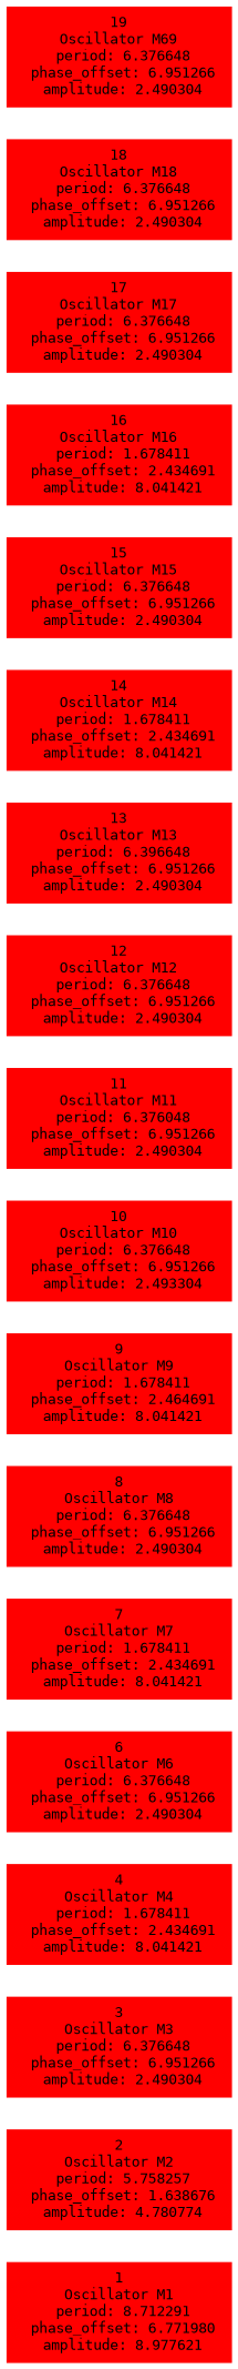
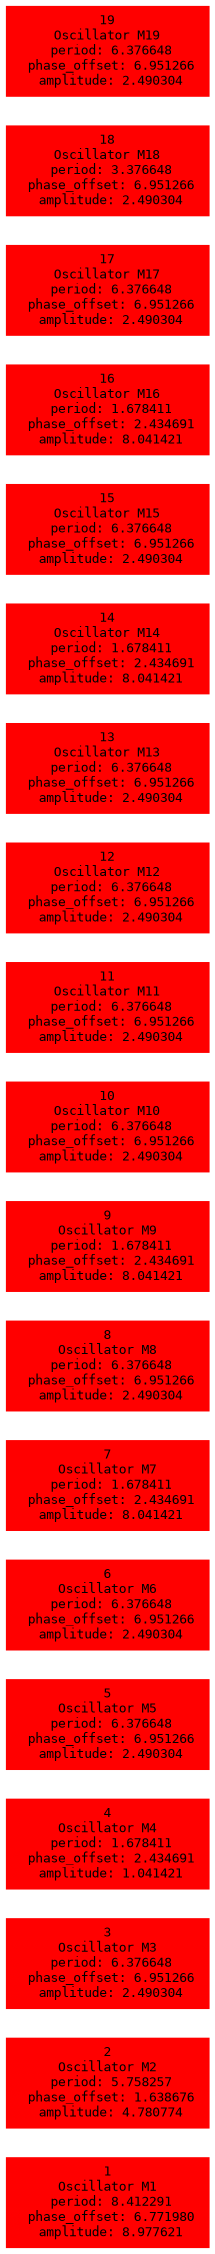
  digraph {
    forcelabels=true
    rankdir=LR
    fontname="DejaVu Sans Mono"
    node [color=red fontsize=8 shape=box style=filled fontname="DejaVu Sans Mono"]
-   n1 [label=<1<BR />Oscillator M1<BR /> period: 8.712291<BR /> phase_offset: 6.771980<BR /> amplitude: 8.977621>]
+   n1 [label=<1<BR />Oscillator M1<BR /> period: 8.412291<BR /> phase_offset: 6.771980<BR /> amplitude: 8.977621>]
    n2 [label=<2<BR />Oscillator M2<BR /> period: 5.758257<BR /> phase_offset: 1.638676<BR /> amplitude: 4.780774>]
    n3 [label=<3<BR />Oscillator M3<BR /> period: 6.376648<BR /> phase_offset: 6.951266<BR /> amplitude: 2.490304>]
-   n4 [label=<4<BR />Oscillator M4<BR /> period: 1.678411<BR /> phase_offset: 2.434691<BR /> amplitude: 8.041421>]
+   n4 [label=<4<BR />Oscillator M4<BR /> period: 1.678411<BR /> phase_offset: 2.434691<BR /> amplitude: 1.041421>]
+   n5 [label=<5<BR />Oscillator M5<BR /> period: 6.376648<BR /> phase_offset: 6.951266<BR /> amplitude: 2.490304>]
    n6 [label=<6<BR />Oscillator M6<BR /> period: 6.376648<BR /> phase_offset: 6.951266<BR /> amplitude: 2.490304>]
    n7 [label=<7<BR />Oscillator M7<BR /> period: 1.678411<BR /> phase_offset: 2.434691<BR /> amplitude: 8.041421>]
    n8 [label=<8<BR />Oscillator M8<BR /> period: 6.376648<BR /> phase_offset: 6.951266<BR /> amplitude: 2.490304>]
-   n9 [label=<9<BR />Oscillator M9<BR /> period: 1.678411<BR /> phase_offset: 2.464691<BR /> amplitude: 8.041421>]
-   n10 [label=<10<BR />Oscillator M10<BR /> period: 6.376648<BR /> phase_offset: 6.951266<BR /> amplitude: 2.493304>]
-   n11 [label=<11<BR />Oscillator M11<BR /> period: 6.376048<BR /> phase_offset: 6.951266<BR /> amplitude: 2.490304>]
+   n9 [label=<9<BR />Oscillator M9<BR /> period: 1.678411<BR /> phase_offset: 2.434691<BR /> amplitude: 8.041421>]
+   n10 [label=<10<BR />Oscillator M10<BR /> period: 6.376648<BR /> phase_offset: 6.951266<BR /> amplitude: 2.490304>]
+   n11 [label=<11<BR />Oscillator M11<BR /> period: 6.376648<BR /> phase_offset: 6.951266<BR /> amplitude: 2.490304>]
    n12 [label=<12<BR />Oscillator M12<BR /> period: 6.376648<BR /> phase_offset: 6.951266<BR /> amplitude: 2.490304>]
-   n13 [label=<13<BR />Oscillator M13<BR /> period: 6.396648<BR /> phase_offset: 6.951266<BR /> amplitude: 2.490304>]
+   n13 [label=<13<BR />Oscillator M13<BR /> period: 6.376648<BR /> phase_offset: 6.951266<BR /> amplitude: 2.490304>]
    n14 [label=<14<BR />Oscillator M14<BR /> period: 1.678411<BR /> phase_offset: 2.434691<BR /> amplitude: 8.041421>]
    n15 [label=<15<BR />Oscillator M15<BR /> period: 6.376648<BR /> phase_offset: 6.951266<BR /> amplitude: 2.490304>]
    n16 [label=<16<BR />Oscillator M16<BR /> period: 1.678411<BR /> phase_offset: 2.434691<BR /> amplitude: 8.041421>]
    n17 [label=<17<BR />Oscillator M17<BR /> period: 6.376648<BR /> phase_offset: 6.951266<BR /> amplitude: 2.490304>]
-   n18 [label=<18<BR />Oscillator M18<BR /> period: 6.376648<BR /> phase_offset: 6.951266<BR /> amplitude: 2.490304>]
-   n19 [label=<19<BR />Oscillator M69<BR /> period: 6.376648<BR /> phase_offset: 6.951266<BR /> amplitude: 2.490304>]
+   n18 [label=<18<BR />Oscillator M18<BR /> period: 3.376648<BR /> phase_offset: 6.951266<BR /> amplitude: 2.490304>]
+   n19 [label=<19<BR />Oscillator M19<BR /> period: 6.376648<BR /> phase_offset: 6.951266<BR /> amplitude: 2.490304>]
  }
